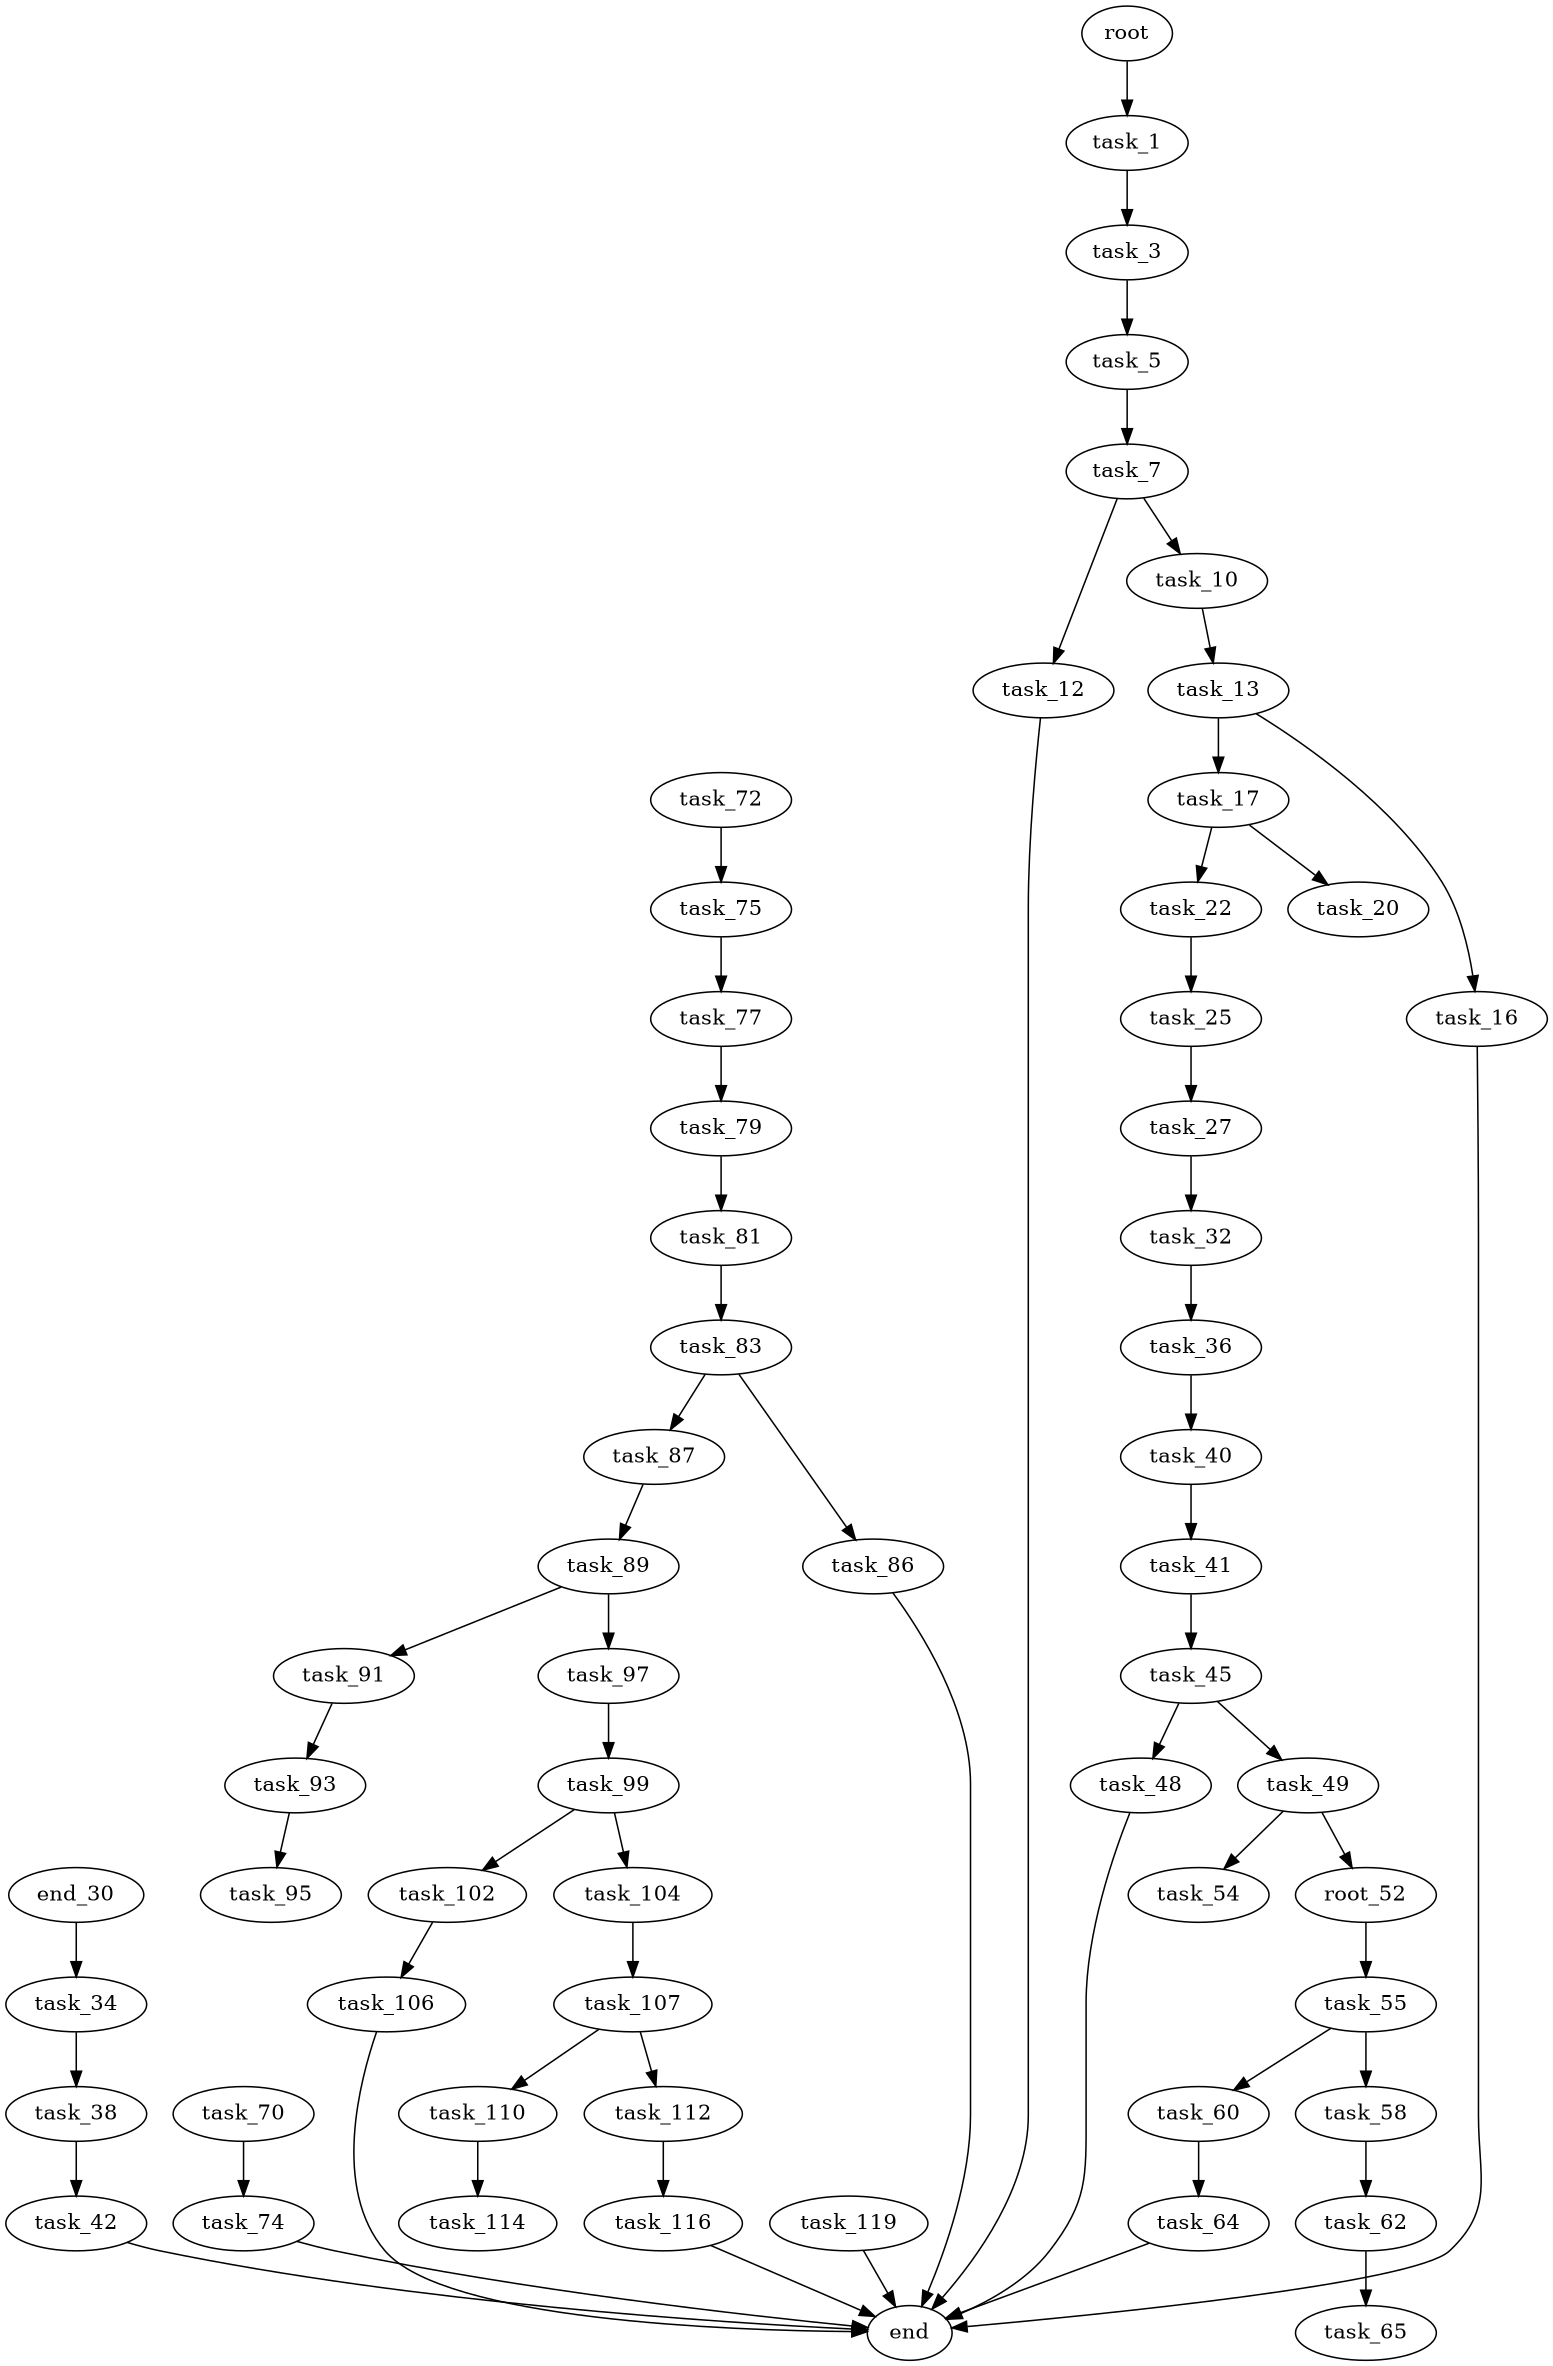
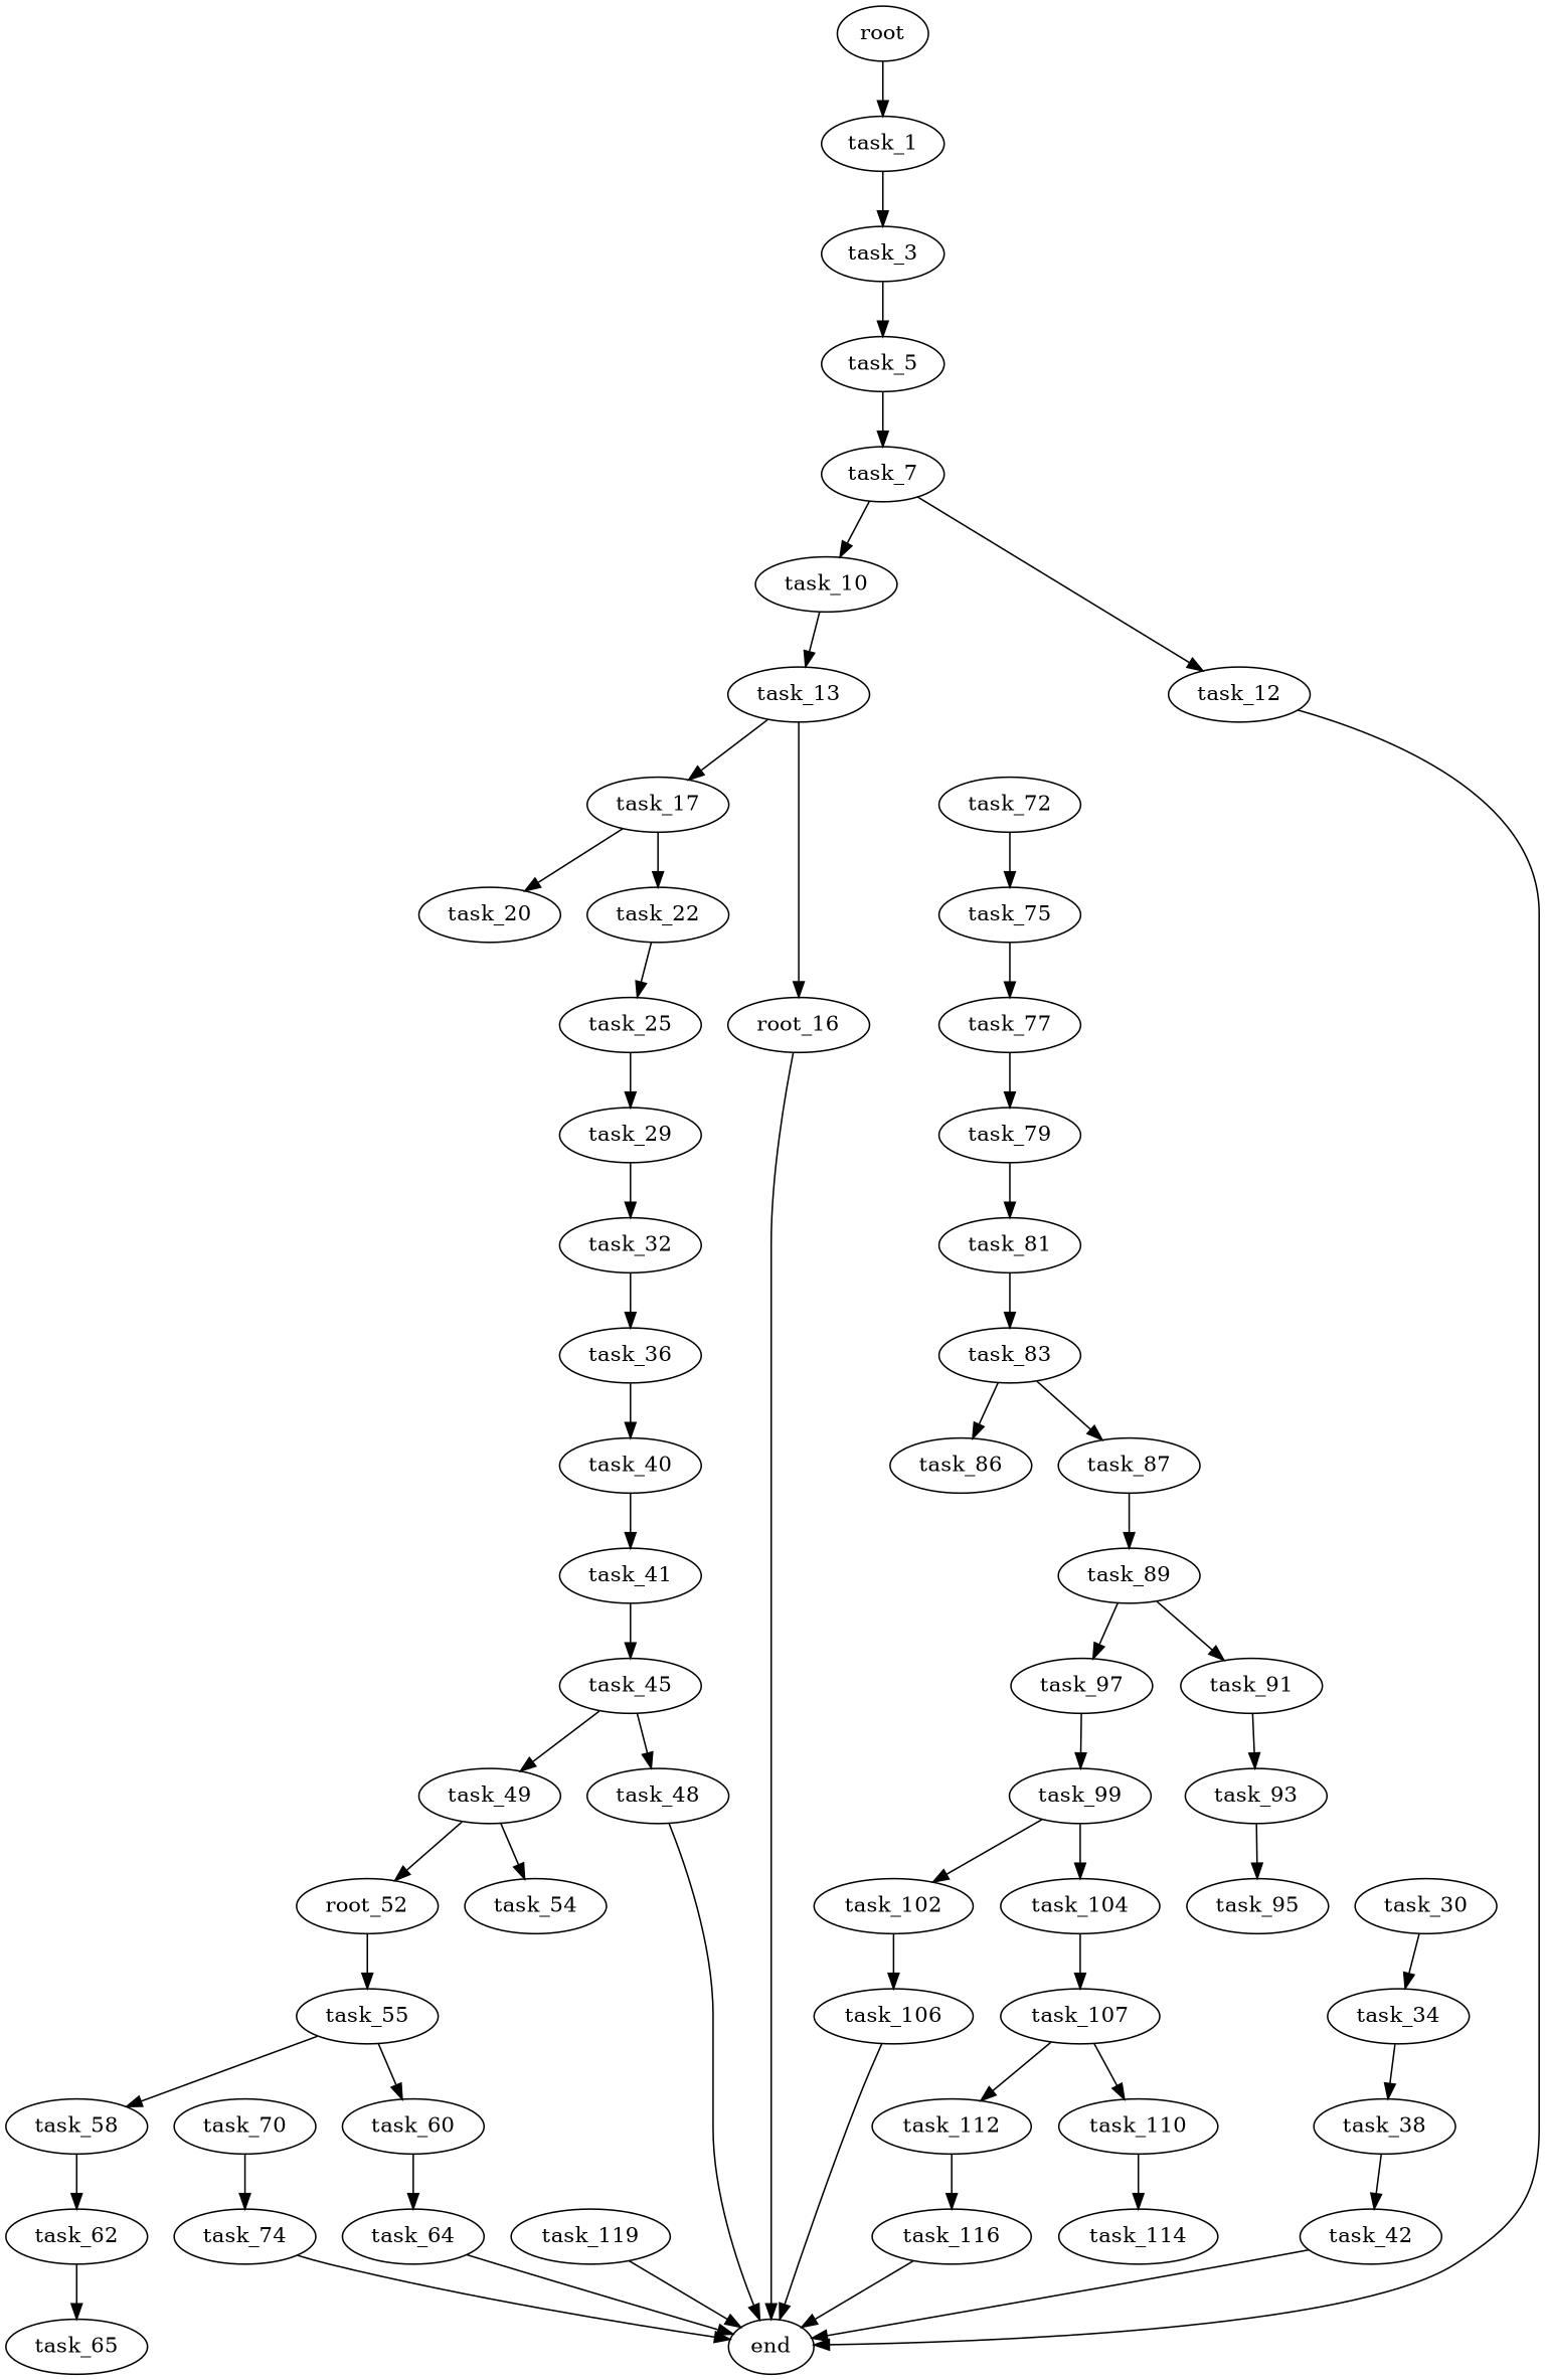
  digraph {
    root
    task_1
    task_3
    task_5
    task_7
    task_10
    task_12
    task_13
    end
-   task_16
+   task_16 [label=root_16]
    task_17
    task_20
    task_22
    task_25
-   task_27
+   task_27 [label=task_29]
    task_32
-   task_30 [label=end_30]
+   task_30
    task_34
    task_36
    task_38
    task_40
    task_42
    n23 [label=task_41]
    task_45
    task_48
    task_49
    n27 [label=root_52]
    task_54
    task_55
    task_58
    task_60
    task_62
    task_64
    task_65
    task_70
    task_74
    task_72
    task_75
    task_77
    task_79
    task_81
    task_83
    task_86
    task_87
    task_89
    task_91
    task_97
    task_93
    task_95
    task_99
    task_102
    task_104
    task_106
    task_107
    task_110
    task_112
    task_114
    task_116
    task_119
    root -> task_1
    task_1 -> task_3
    task_3 -> task_5
    task_5 -> task_7
    task_7 -> task_10
    task_7 -> task_12
    task_10 -> task_13
    task_12 -> end
    task_13 -> task_16
    task_13 -> task_17
    task_16 -> end
    task_17 -> task_20
    task_17 -> task_22
    task_22 -> task_25
    task_25 -> task_27
    task_27 -> task_32
    task_32 -> task_36
    task_30 -> task_34
    task_34 -> task_38
    task_36 -> task_40
    task_38 -> task_42
    task_40 -> n23
    task_42 -> end
    n23 -> task_45
    task_45 -> task_48
    task_45 -> task_49
    task_48 -> end
    task_49 -> n27
    task_49 -> task_54
    n27 -> task_55
    task_55 -> task_58
    task_55 -> task_60
    task_58 -> task_62
    task_60 -> task_64
    task_62 -> task_65
    task_64 -> end
    task_70 -> task_74
    task_74 -> end
    task_72 -> task_75
    task_75 -> task_77
    task_77 -> task_79
    task_79 -> task_81
    task_81 -> task_83
    task_83 -> task_86
    task_83 -> task_87
-   task_86 -> end
    task_87 -> task_89
    task_89 -> task_91
    task_89 -> task_97
    task_91 -> task_93
    task_97 -> task_99
    task_93 -> task_95
    task_99 -> task_102
    task_99 -> task_104
    task_102 -> task_106
    task_104 -> task_107
    task_106 -> end
    task_107 -> task_110
    task_107 -> task_112
    task_110 -> task_114
    task_112 -> task_116
    task_116 -> end
    task_119 -> end
  }
